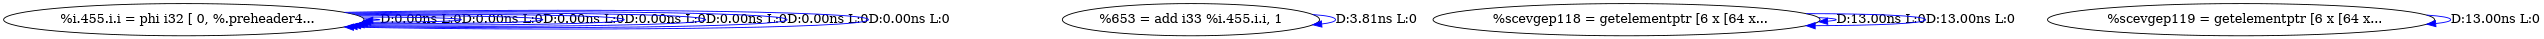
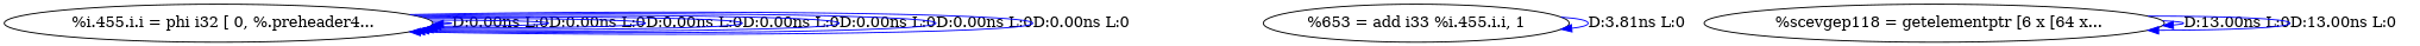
  digraph {
    edge [color=blue]
    n1 [label="  %i.455.i.i = phi i32 [ 0, %.preheader4..."]
    n2 [label="%653 = add i33 %i.455.i.i, 1"]
    n3 [label="  %scevgep118 = getelementptr [6 x [64 x..."]
-   n4 [label="  %scevgep119 = getelementptr [6 x [64 x..."]
    n1 -> n1 [label="D:0.00ns L:0"]
    n1 -> n1 [label="D:0.00ns L:0"]
    n1 -> n1 [label="D:0.00ns L:0"]
    n1 -> n1 [label="D:0.00ns L:0"]
    n1 -> n1 [label="D:0.00ns L:0"]
    n1 -> n1 [label="D:0.00ns L:0"]
    n1 -> n1 [label="D:0.00ns L:0"]
    n2 -> n2 [label="D:3.81ns L:0"]
    n3 -> n3 [label="D:13.00ns L:0"]
    n3 -> n3 [label="D:13.00ns L:0"]
-   n4 -> n4 [label="D:13.00ns L:0"]
  }
